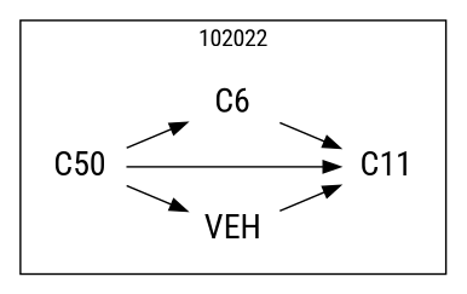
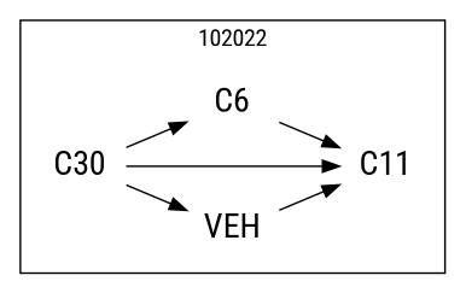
  strict digraph {
    fontname="Roboto Condensed"
    rankdir=LR
    node [fontname="Roboto Condensed" fontsize=20 shape=plaintext]
    edge [fontname="Roboto Condensed"]
    n1 [label=VEH]
    n2 [label=C11]
    n3 [label=C6]
-   n4 [label=C50]
+   n4 [label=C30]
    subgraph cluster_1 {
      label=102022
      labeldoc=t
      n1
      n2
      n3
      n4
    }
    n1 -> n2
    n3 -> n2
    n4 -> n1
    n4 -> n2
    n4 -> n3
  }
